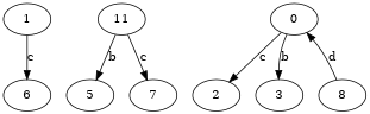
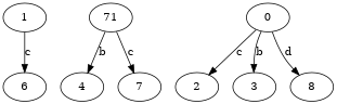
  strict digraph {
    1
    6
-   11
-   5
+   11 [label=71]
+   5 [label=4]
    7
    0
    2
    3
    8
    1 -> 6 [label=c]
    11 -> 5 [label=b]
    11 -> 7 [label=c]
    0 -> 2 [label=c]
    0 -> 3 [label=b]
-   8 -> 0 [label=d]
+   0 -> 8 [label=d]
  }
